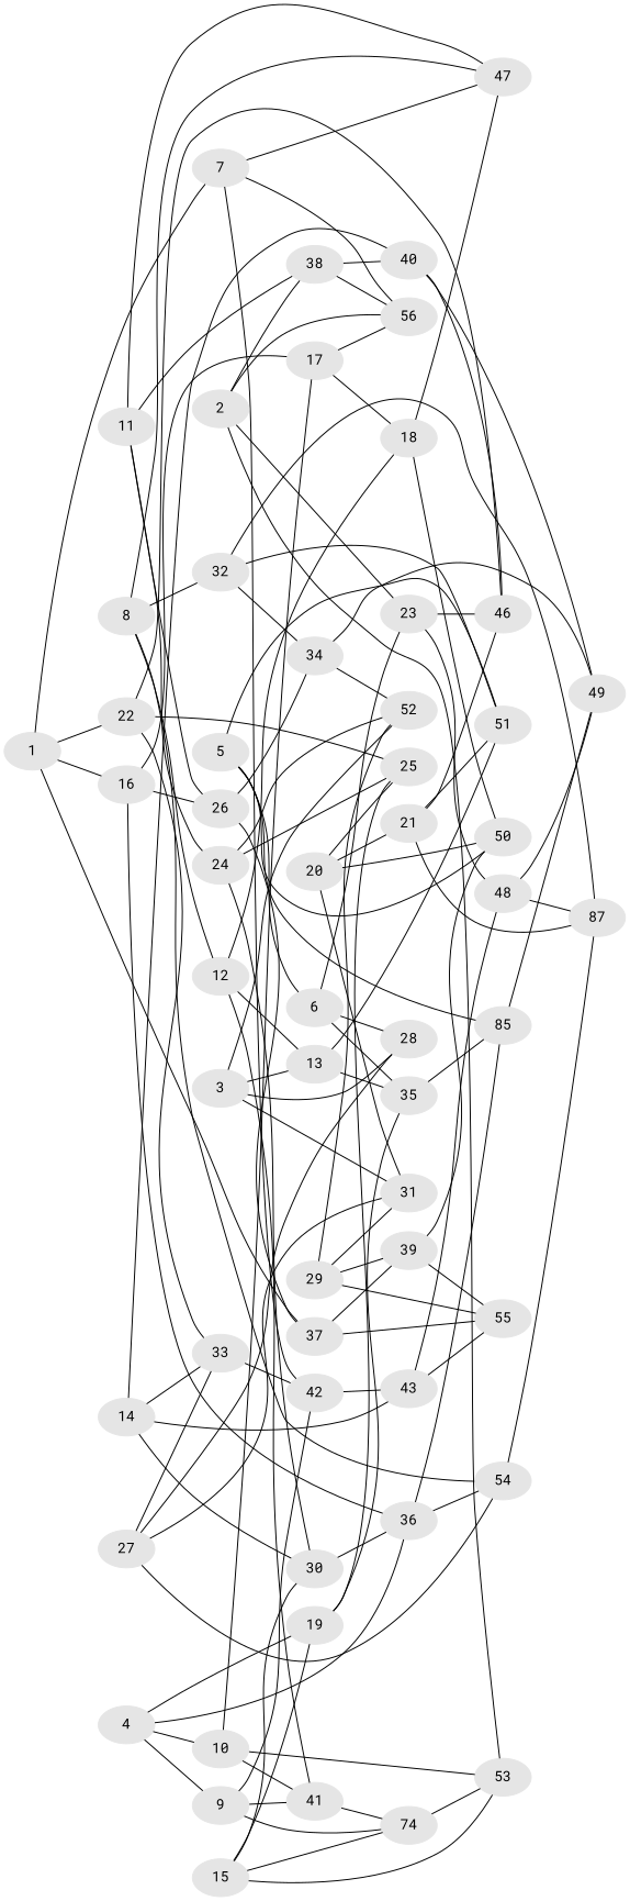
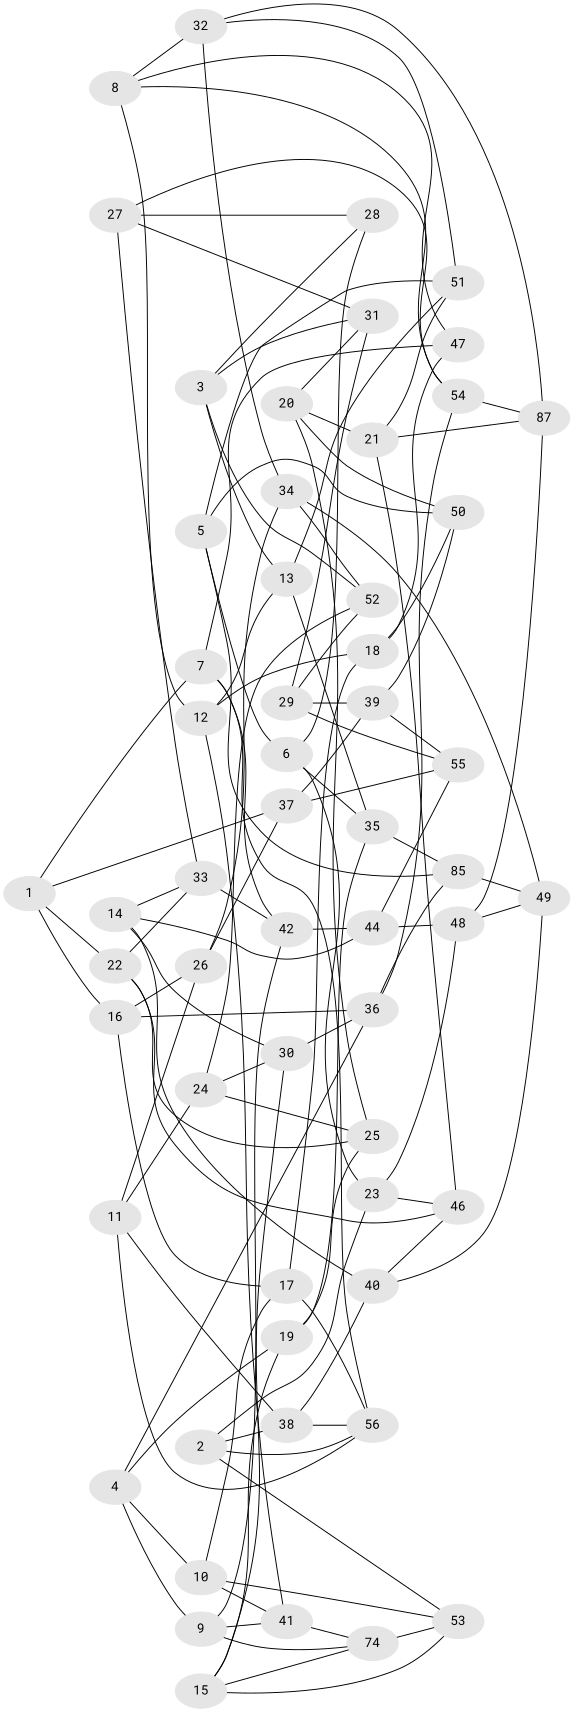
  graph {
    fontname="Roboto Mono"
    rankdir=LR
    node [color=gray90 fontname="Roboto Mono" style=filled]
    edge [fontname="Roboto Mono"]
    1
    7
    16
    22
    37
    56
    42
    47
    17
    26
    36
    33
    25
    46
    39
    55
    2
    23
    38
    53
    48
    40
    3
    13
    28
    31
    52
    51
    35
    4
    9
    10
    19
    41
    n35 [label=74]
    5
    6
    n38 [label=85]
    50
    49
-   43
+   43 [label=44]
    8
    12
    32
    54
    18
    n47 [label=87]
    34
    11
    24
    30
    14
    15
    20
    21
    27
    29
    1 -- 7
    1 -- 16
    1 -- 22
    1 -- 37
    7 -- 56
    7 -- 42
    7 -- 47
    16 -- 17
    16 -- 26
    16 -- 36
    22 -- 33
    22 -- 25
    22 -- 46
    37 -- 39
    37 -- 55
    42 -- 43
    17 -- 56
    17 -- 18
    26 -- 37
    26 -- 34
    36 -- n38
    36 -- 54
    33 -- 42
    39 -- 55
    39 -- 50
    2 -- 56
    2 -- 23
    2 -- 38
    2 -- 53
    23 -- 46
    23 -- 48
    38 -- 56
    38 -- 40
    48 -- 49
    48 -- n47
    40 -- 46
    40 -- 49
    3 -- 13
    3 -- 28
    3 -- 31
    3 -- 52
    13 -- 51
    13 -- 35
    35 -- n38
    4 -- 36
    4 -- 9
    4 -- 10
    4 -- 19
    9 -- 42
    9 -- 41
    9 -- n35
    10 -- 17
    10 -- 53
    10 -- 41
    19 -- 25
    19 -- 35
    41 -- n35
    n35 -- 53
    5 -- 51
    5 -- 6
    5 -- n38
    5 -- 50
    6 -- 23
    6 -- 28
    6 -- 35
    n38 -- 49
    43 -- 55
    43 -- 48
    8 -- 47
    8 -- 12
    8 -- 32
    8 -- 54
    12 -- 13
    12 -- 41
    12 -- 18
    32 -- 51
    32 -- n47
    32 -- 34
    54 -- n47
    18 -- 47
    18 -- 50
    34 -- 52
    34 -- 49
-   11 -- 47
+   11 -- 56
    11 -- 26
    11 -- 38
    11 -- 24
    24 -- 25
    24 -- 52
    24 -- 30
    30 -- 36
    14 -- 33
    14 -- 40
    14 -- 43
    14 -- 30
    15 -- 53
    15 -- 19
    15 -- n35
    15 -- 30
    20 -- 25
    20 -- 31
    20 -- 50
    20 -- 21
    21 -- 46
    21 -- 51
    21 -- n47
    27 -- 33
    27 -- 28
    27 -- 31
    27 -- 54
    29 -- 39
    29 -- 55
    29 -- 31
    29 -- 52
  }
